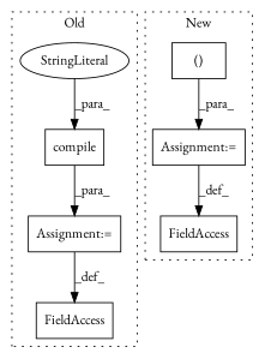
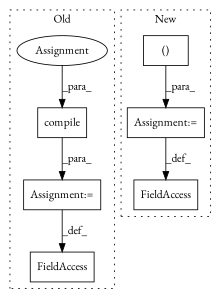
  digraph {
    fontname="EB Garamond"
    node [a=7 shape=box fontname="EB Garamond"]
    edge [fontname="EB Garamond"]
    n1 [a=32 l="8,1" label=compile s="38769,38803"]
-   n2 [a=45 l=26 label=StringLiteral s=38777 shape=ellipse]
+   n2 [a=45 l=26 label=Assignment s=38777 shape=ellipse]
    n3 [l=1 label="Assignment:=" s=38765]
    n4 [a=22 l=29 label=FieldAccess s=38736]
    n5 [a=106 l=583 label="()" s=37759]
    n6 [l=10 label="Assignment:=" s=37749]
    n7 [a=22 l=14 label=FieldAccess s=37735]
    subgraph cluster_1 {
      label=Old
      style=dotted
      n1
      n2
      n3
      n4
    }
    subgraph cluster_2 {
      label=New
      style=dotted
      n5
      n6
      n7
    }
    n1 -> n3 [label=_para_]
    n2 -> n1 [label=_para_]
    n3 -> n4 [label=_def_]
    n5 -> n6 [label=_para_]
    n6 -> n7 [label=_def_]
  }
